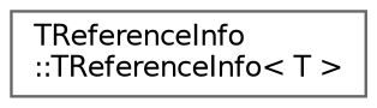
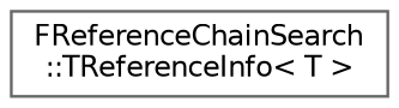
  digraph {
    rankdir=TB
-   n1 [color=grey40 fillcolor=white fontname=Helvetica fontsize=10 height=0.2 label="TReferenceInfo\l::TReferenceInfo\< T \>" shape=box style=filled width=0.4]
+   n1 [color=grey40 fillcolor=white fontname=Helvetica fontsize=10 height=0.2 label="FReferenceChainSearch\l::TReferenceInfo\< T \>" shape=box style=filled width=0.4]
  }
